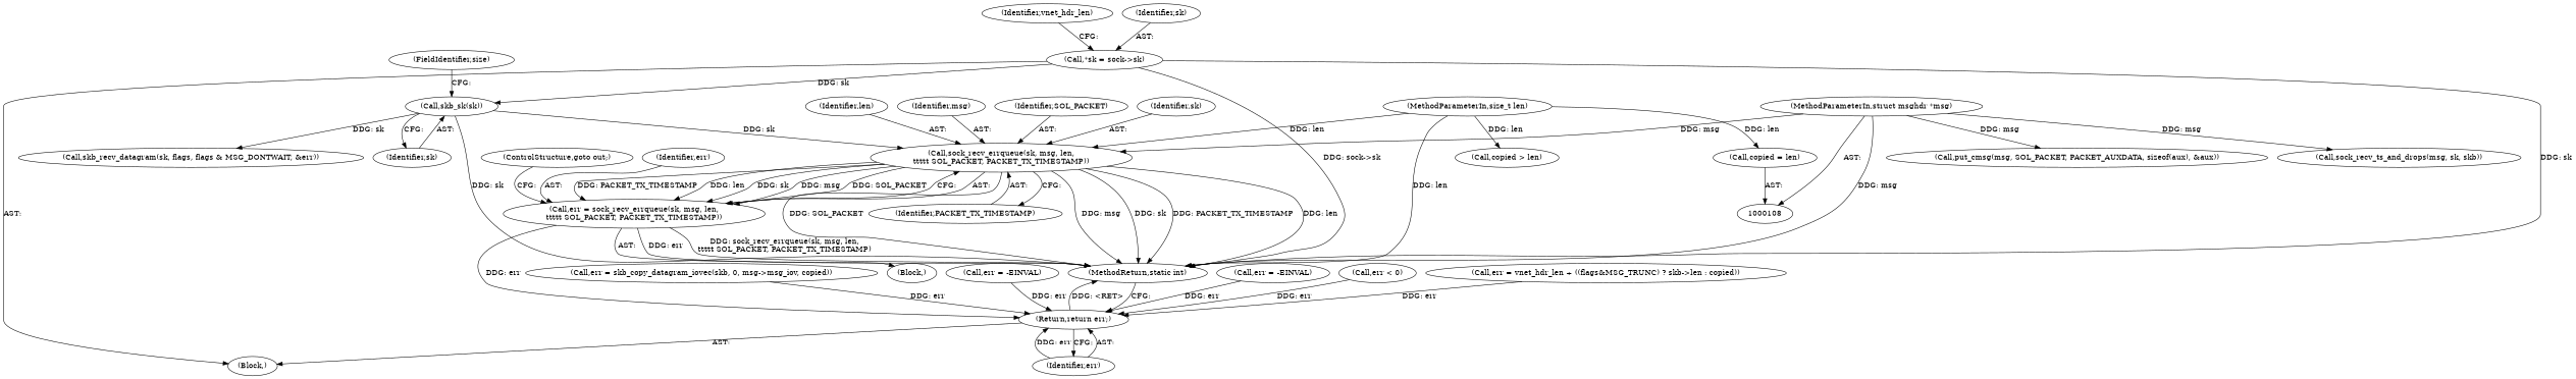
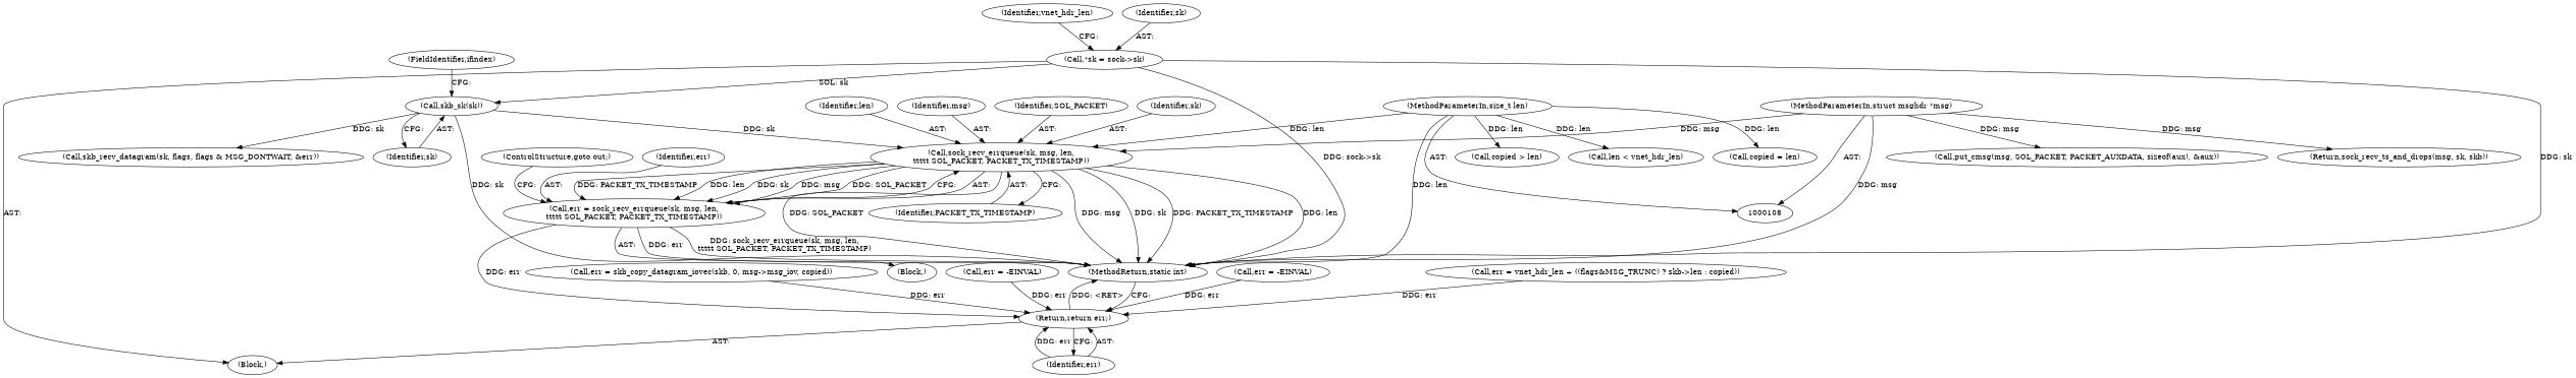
  digraph {
    n1 [label="(Call,sock_recv_errqueue(sk, msg, len,\n\t\t\t\t\t SOL_PACKET, PACKET_TX_TIMESTAMP))"]
    n2 [label="(Call,err = sock_recv_errqueue(sk, msg, len,\n\t\t\t\t\t SOL_PACKET, PACKET_TX_TIMESTAMP))"]
    n3 [label="(MethodReturn,static int)"]
    n4 [label="(Identifier,PACKET_TX_TIMESTAMP)"]
    n5 [label="(Return,return err;)"]
    n6 [label="(Block,)"]
    n7 [label="(Call,skb_sk(sk))"]
    n8 [label="(Identifier,sk)"]
    n9 [label="(Call,skb_recv_datagram(sk, flags, flags & MSG_DONTWAIT, &err))"]
    n10 [label="(Call,*sk = sock->sk)"]
    n11 [label="(Block,)"]
    n12 [label="(MethodParameterIn,struct msghdr *msg)"]
    n13 [label="(Call,put_cmsg(msg, SOL_PACKET, PACKET_AUXDATA, sizeof(aux), &aux))"]
-   n14 [label="(Call,sock_recv_ts_and_drops(msg, sk, skb))"]
+   n14 [label="(Return,sock_recv_ts_and_drops(msg, sk, skb))"]
    1000108
    n16 [label="(MethodParameterIn,size_t len)"]
    n17 [label="(Call,copied > len)"]
    n18 [label="(Call,copied = len)"]
+   n19 [label="(Call,len < vnet_hdr_len)"]
    n20 [label="(Identifier,err)"]
    n21 [label="(Call,err = skb_copy_datagram_iovec(skb, 0, msg->msg_iov, copied))"]
    n22 [label="(ControlStructure,goto out;)"]
    n23 [label="(Identifier,sk)"]
    n24 [label="(Call,err = -EINVAL)"]
    n25 [label="(Identifier,len)"]
    n26 [label="(Identifier,vnet_hdr_len)"]
    n27 [label="(Identifier,msg)"]
    n28 [label="(Identifier,sk)"]
    n29 [label="(Call,err = -EINVAL)"]
    n30 [label="(Identifier,SOL_PACKET)"]
    n31 [label="(Identifier,err)"]
-   n32 [label="(Call,err < 0)"]
-   n33 [label="(FieldIdentifier,size)"]
+   n33 [label="(FieldIdentifier,ifindex)"]
    n34 [label="(Call,err = vnet_hdr_len + ((flags&MSG_TRUNC) ? skb->len : copied))"]
    n1 -> n2 [label="AST: "]
    n1 -> n2 [label="DDG: PACKET_TX_TIMESTAMP"]
    n1 -> n2 [label="DDG: len"]
    n1 -> n2 [label="DDG: sk"]
    n1 -> n2 [label="DDG: msg"]
    n1 -> n2 [label="DDG: SOL_PACKET"]
    n1 -> n3 [label="DDG: sk"]
    n1 -> n3 [label="DDG: PACKET_TX_TIMESTAMP"]
    n1 -> n3 [label="DDG: len"]
    n1 -> n3 [label="DDG: SOL_PACKET"]
    n1 -> n3 [label="DDG: msg"]
    n1 -> n4 [label="CFG: "]
    n2 -> n1 [label="CFG: "]
    n2 -> n3 [label="DDG: sock_recv_errqueue(sk, msg, len,\n\t\t\t\t\t SOL_PACKET, PACKET_TX_TIMESTAMP)"]
    n2 -> n3 [label="DDG: err"]
    n2 -> n5 [label="DDG: err"]
    n2 -> n6 [label="AST: "]
    n3 -> n5 [label="CFG: "]
    n4 -> n1 [label="AST: "]
    n5 -> n3 [label="DDG: <RET>"]
    n5 -> n11 [label="AST: "]
    n5 -> n20 [label="CFG: "]
    n7 -> n1 [label="DDG: sk"]
    n7 -> n3 [label="DDG: sk"]
    n7 -> n8 [label="CFG: "]
    n7 -> n9 [label="DDG: sk"]
    n8 -> n7 [label="AST: "]
    n10 -> n3 [label="DDG: sk"]
    n10 -> n3 [label="DDG: sock->sk"]
-   n10 -> n7 [label="DDG: sk"]
+   n10 -> n7 [label="SOL: sk"]
    n10 -> n11 [label="AST: "]
    n12 -> n1 [label="DDG: msg"]
    n12 -> n3 [label="DDG: msg"]
    n12 -> n13 [label="DDG: msg"]
    n12 -> n14 [label="DDG: msg"]
    n12 -> 1000108 [label="AST: "]
    n16 -> n1 [label="DDG: len"]
    n16 -> n3 [label="DDG: len"]
-   n18 -> 1000108 [label="AST: "]
+   n16 -> 1000108 [label="AST: "]
    n16 -> n17 [label="DDG: len"]
    n16 -> n18 [label="DDG: len"]
+   n16 -> n19 [label="DDG: len"]
    n20 -> n5 [label="AST: "]
    n20 -> n5 [label="DDG: err"]
    n21 -> n5 [label="DDG: err"]
    n22 -> n2 [label="CFG: "]
    n23 -> n1 [label="AST: "]
    n24 -> n5 [label="DDG: err"]
    n25 -> n1 [label="AST: "]
    n26 -> n10 [label="CFG: "]
    n27 -> n1 [label="AST: "]
    n28 -> n10 [label="AST: "]
    n29 -> n5 [label="DDG: err"]
    n30 -> n1 [label="AST: "]
    n31 -> n2 [label="AST: "]
-   n32 -> n5 [label="DDG: err"]
    n33 -> n7 [label="CFG: "]
    n34 -> n5 [label="DDG: err"]
  }
